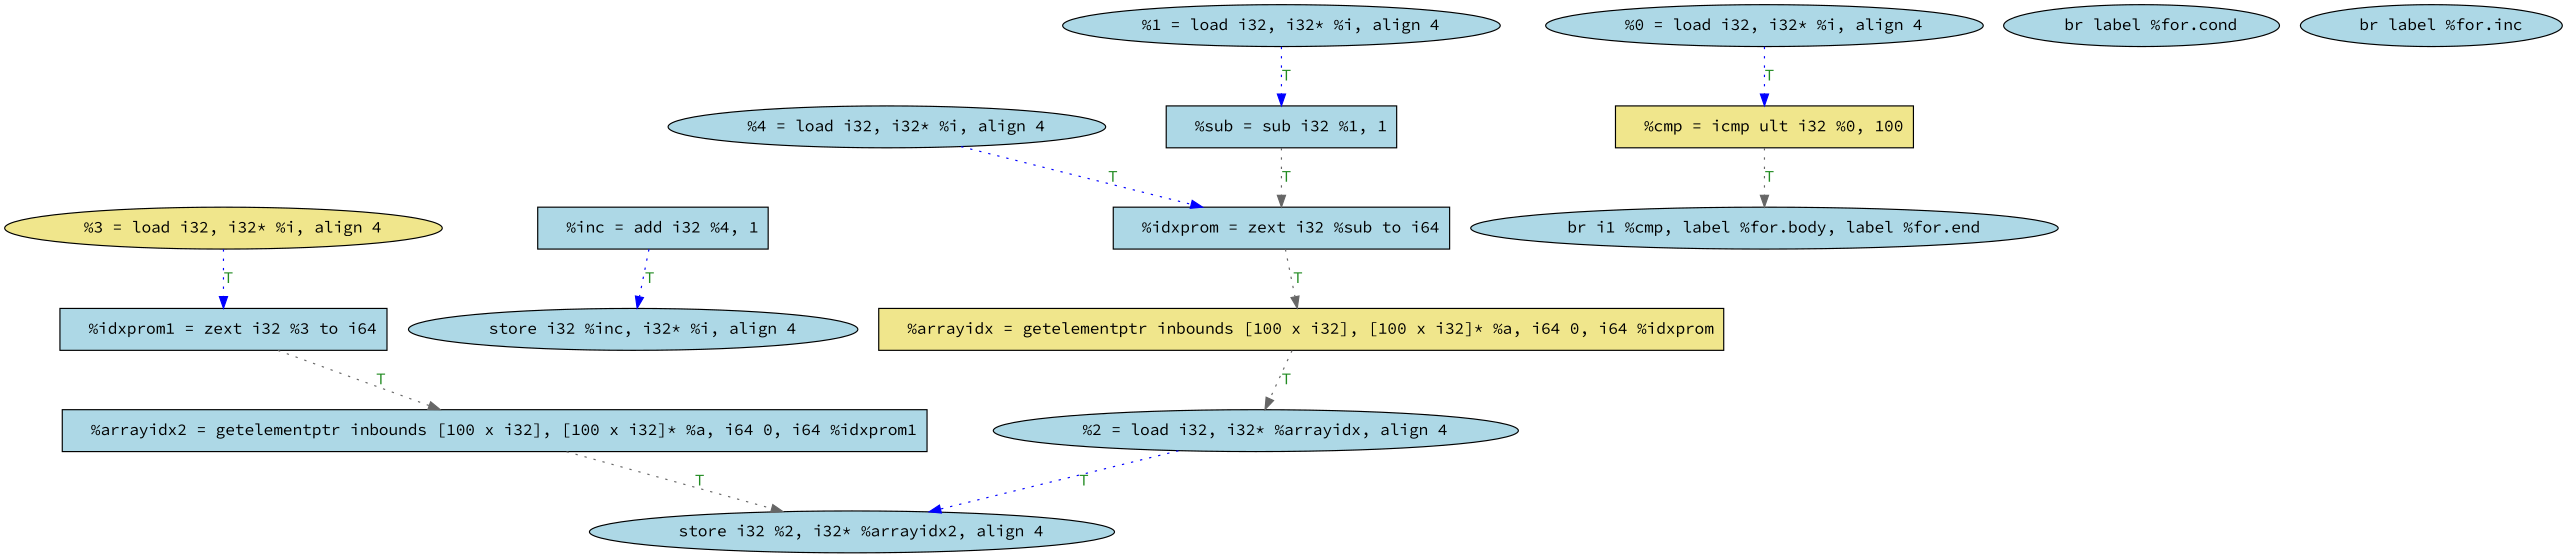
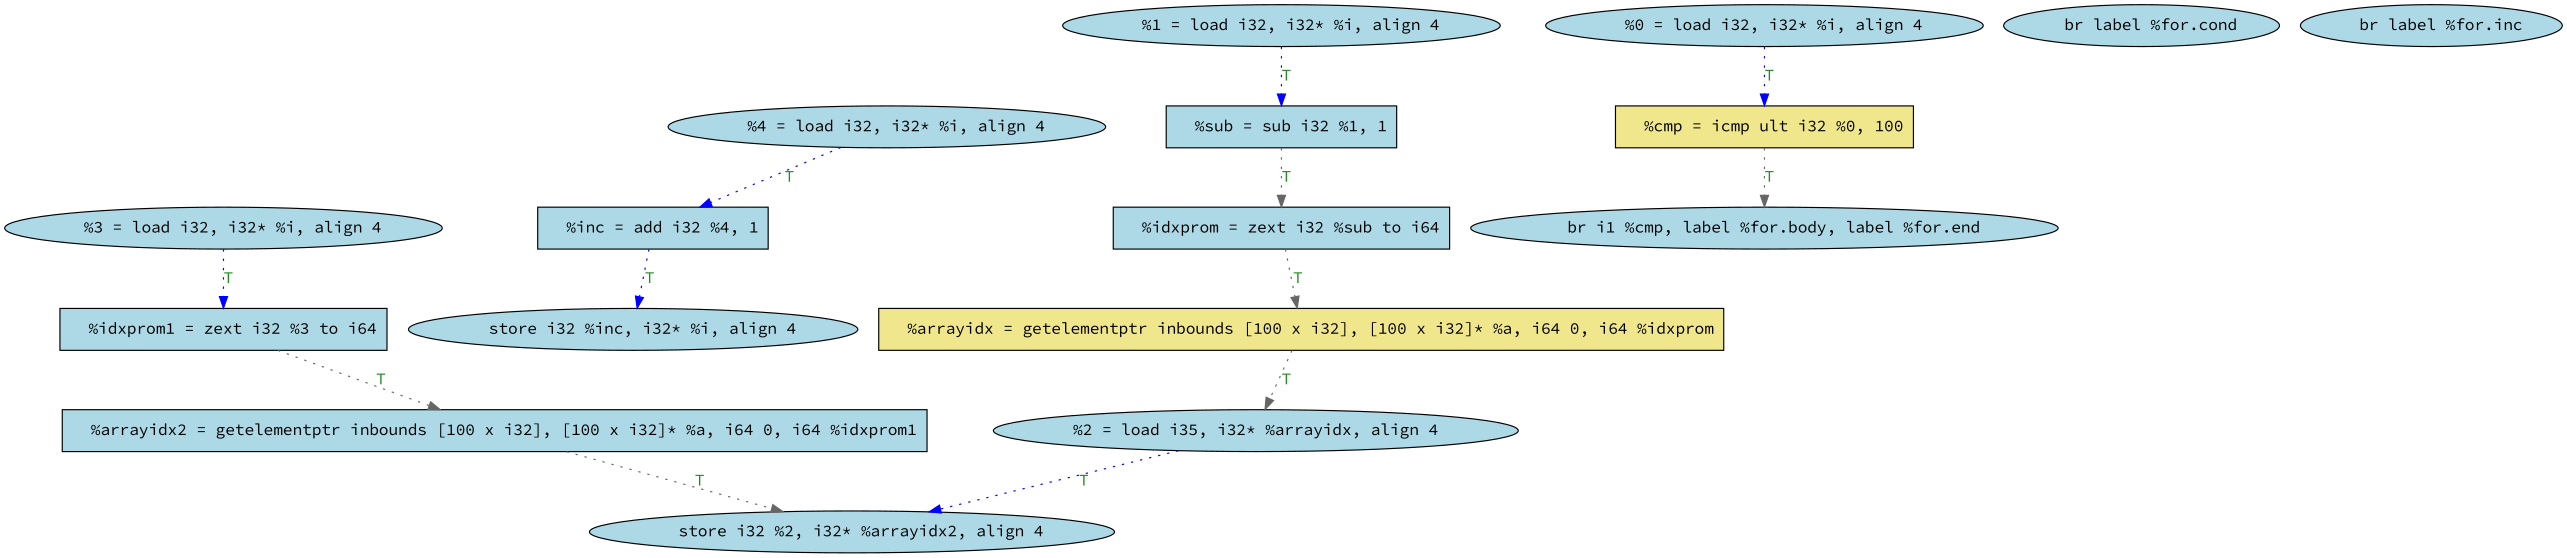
  digraph {
    fontname="Source Code Pro"
    node [fillcolor=lightblue fontname="Source Code Pro" shape=ellipse style=filled]
    edge [color=gray40 fontcolor=forestgreen fontname="Source Code Pro" style=dotted]
    n1 [label="  %idxprom = zext i32 %sub to i64" shape=rectangle]
    n2 [fillcolor=khaki label="  %arrayidx = getelementptr inbounds [100 x i32], [100 x i32]* %a, i64 0, i64 %idxprom" shape=rectangle]
-   n3 [label="  %2 = load i32, i32* %arrayidx, align 4"]
+   n3 [label="%2 = load i35, i32* %arrayidx, align 4"]
    n4 [label="  %4 = load i32, i32* %i, align 4"]
    n5 [label="  %inc = add i32 %4, 1" shape=rectangle]
    n6 [label="  store i32 %inc, i32* %i, align 4"]
    n7 [label="  %arrayidx2 = getelementptr inbounds [100 x i32], [100 x i32]* %a, i64 0, i64 %idxprom1" shape=rectangle]
    n8 [label="  store i32 %2, i32* %arrayidx2, align 4"]
    n9 [label="  %1 = load i32, i32* %i, align 4"]
    n10 [label="  %sub = sub i32 %1, 1" shape=rectangle]
-   n11 [fillcolor=khaki label="  %3 = load i32, i32* %i, align 4"]
+   n11 [label="  %3 = load i32, i32* %i, align 4"]
    n12 [label="  %idxprom1 = zext i32 %3 to i64" shape=rectangle]
    n13 [label="  %0 = load i32, i32* %i, align 4"]
    n14 [fillcolor=khaki label="  %cmp = icmp ult i32 %0, 100" shape=rectangle]
    n15 [label="  br i1 %cmp, label %for.body, label %for.end"]
    n16 [label="  br label %for.cond"]
    n17 [label="  br label %for.inc"]
    n1 -> n2 [label=T]
    n2 -> n3 [label=T]
    n3 -> n8 [color=blue label=T]
-   n4 -> n1 [color=blue label=T]
+   n4 -> n5 [color=blue label=T]
    n5 -> n6 [color=blue label=T]
    n7 -> n8 [label=T]
    n9 -> n10 [color=blue label=T]
    n10 -> n1 [label=T]
    n11 -> n12 [color=blue label=T]
    n12 -> n7 [label=T]
    n13 -> n14 [color=blue label=T]
    n14 -> n15 [label=T]
  }
